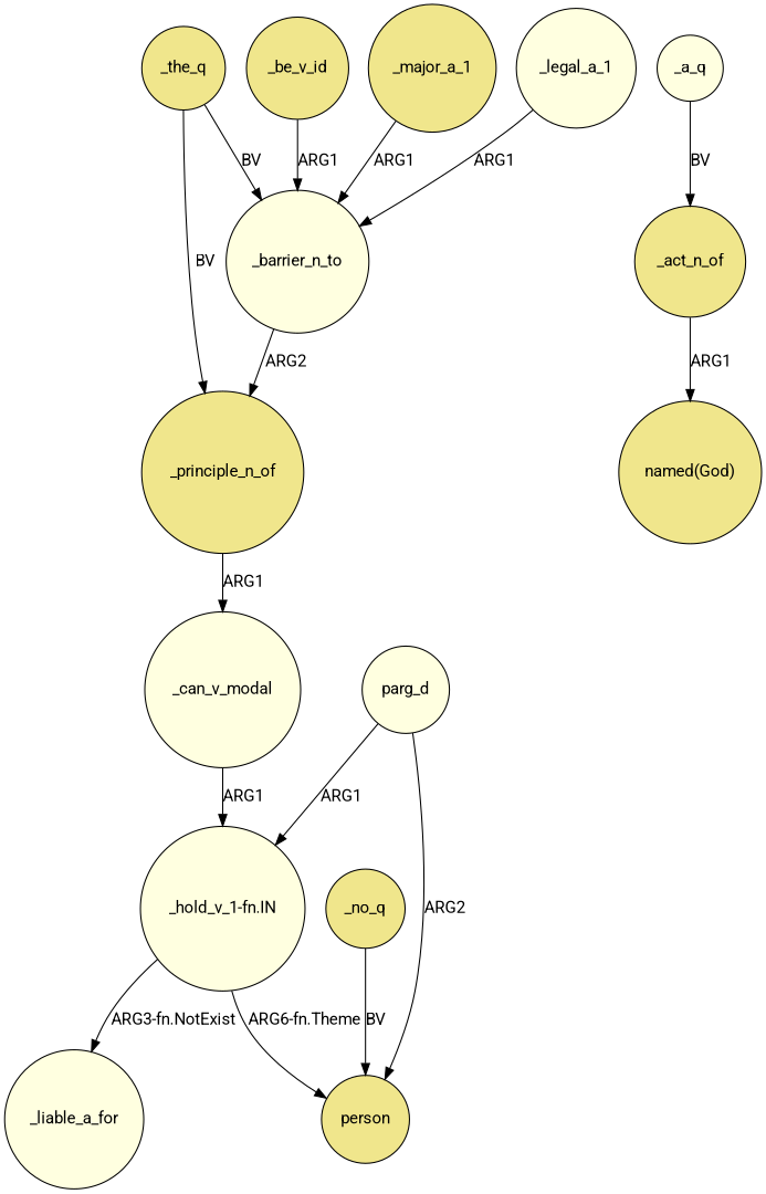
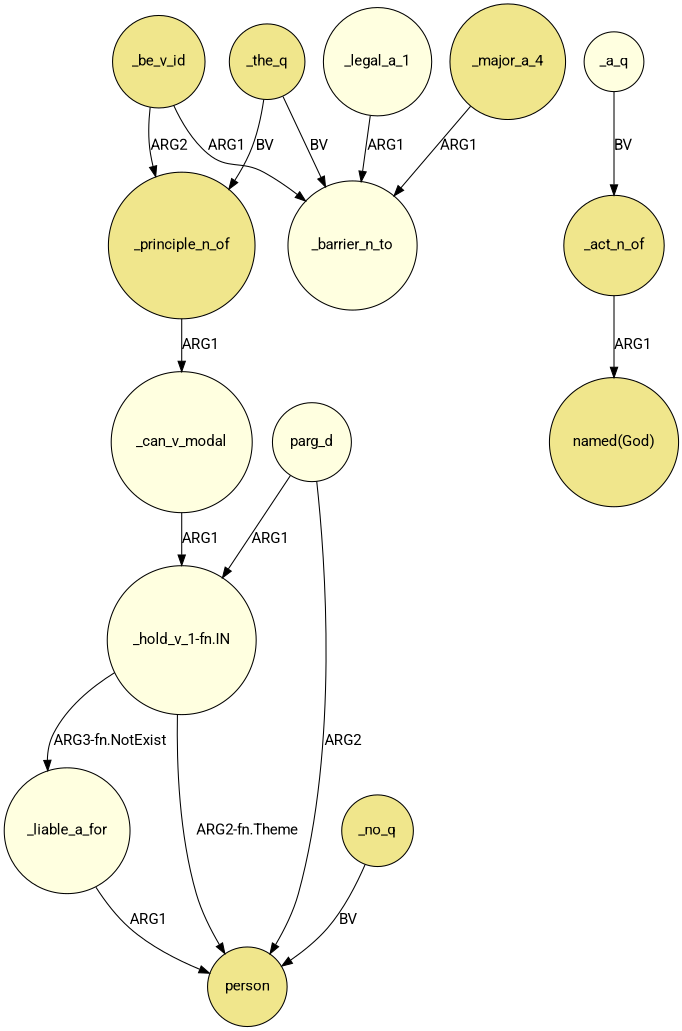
  digraph {
    fontname=Roboto
    node [fillcolor=khaki fontname=Roboto shape=circle style=filled]
    edge [fontname=Roboto]
    _barrier_n_to [fillcolor=lightyellow]
    _the_q
    _principle_n_of
    _can_v_modal [fillcolor=lightyellow]
    "_hold_v_1-fn.IN" [fillcolor=lightyellow]
    person
    _liable_a_for [fillcolor=lightyellow]
    _act_n_of
    "named(God)"
    parg_d [fillcolor=lightyellow]
    _a_q [fillcolor=lightyellow]
    _be_v_id
-   _major_a_1
+   _major_a_1 [label=_major_a_4]
    _legal_a_1 [fillcolor=lightyellow]
    _no_q
    _the_q -> _barrier_n_to [label=BV]
    _the_q -> _principle_n_of [label=BV]
    _principle_n_of -> _can_v_modal [label=ARG1]
    _can_v_modal -> "_hold_v_1-fn.IN" [label=ARG1]
-   "_hold_v_1-fn.IN" -> person [label="ARG6-fn.Theme"]
+   "_hold_v_1-fn.IN" -> person [label="ARG2-fn.Theme"]
    "_hold_v_1-fn.IN" -> _liable_a_for [label="ARG3-fn.NotExist"]
+   _liable_a_for -> person [label=ARG1]
    _act_n_of -> "named(God)" [label=ARG1]
    parg_d -> "_hold_v_1-fn.IN" [label=ARG1]
    parg_d -> person [label=ARG2]
    _a_q -> _act_n_of [label=BV]
    _be_v_id -> _barrier_n_to [label=ARG1]
-   _barrier_n_to -> _principle_n_of [label=ARG2]
+   _be_v_id -> _principle_n_of [label=ARG2]
    _major_a_1 -> _barrier_n_to [label=ARG1]
    _legal_a_1 -> _barrier_n_to [label=ARG1]
    _no_q -> person [label=BV]
  }
